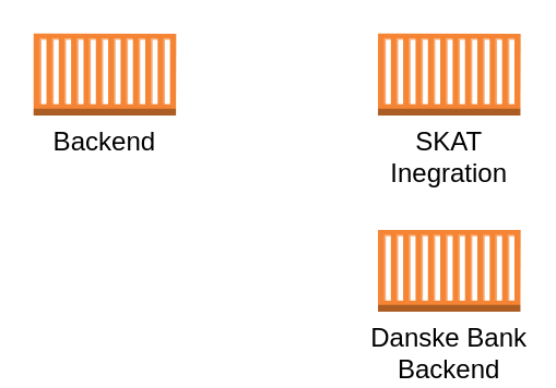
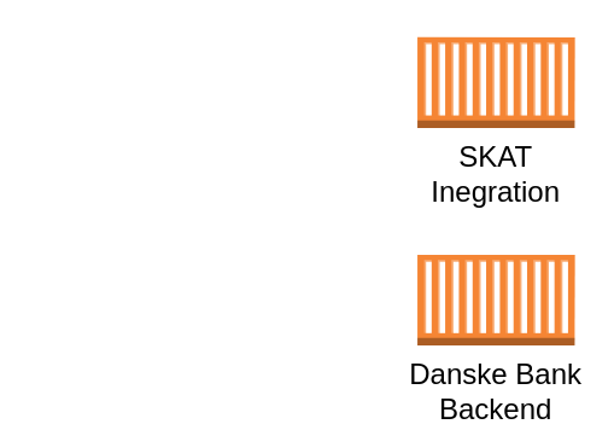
  <mxCell id="0" />
  <mxCell id="1" parent="0" />
- <mxCell id="2" value="&lt;font size=&quot;3&quot;&gt;Backend&lt;br&gt;&lt;/font&gt;" style="outlineConnect=0;dashed=0;verticalLabelPosition=bottom;verticalAlign=top;align=center;html=1;shape=mxgraph.aws3.ec2_compute_container;fillColor=#F58534;gradientColor=none;" vertex="1" parent="1"><mxGeometry x="20" y="20" width="86.96" height="50" as="geometry" /></mxCell>
  <mxCell id="3" value="&lt;font size=&quot;3&quot;&gt;SKAT&lt;br&gt;Inegration&lt;br&gt;&lt;/font&gt;" style="outlineConnect=0;dashed=0;verticalLabelPosition=bottom;verticalAlign=top;align=center;html=1;shape=mxgraph.aws3.ec2_compute_container;fillColor=#F58534;gradientColor=none;" vertex="1" parent="1"><mxGeometry x="230" y="20" width="86.96" height="50" as="geometry" /></mxCell>
  <mxCell id="4" value="&lt;font size=&quot;3&quot;&gt;Danske Bank&lt;br&gt;Backend&lt;br&gt;&lt;/font&gt;" style="outlineConnect=0;dashed=0;verticalLabelPosition=bottom;verticalAlign=top;align=center;html=1;shape=mxgraph.aws3.ec2_compute_container;fillColor=#F58534;gradientColor=none;" vertex="1" parent="1"><mxGeometry x="230" y="140" width="86.96" height="50" as="geometry" /></mxCell>
